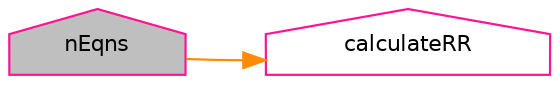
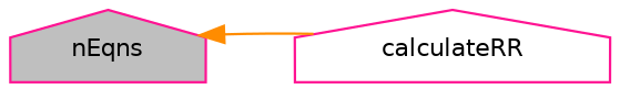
  digraph {
    rankdir=LR
    node [color=deeppink fontname=Helvetica fontsize=10 shape=house]
    n1 [fillcolor=grey75 fontcolor=black height=0.2 label=nEqns style=filled width=0.4]
    n2 [height=0.2 label=calculateRR width=0.4]
-   n1 -> n2 [color=darkorange fontname=Helvetica fontsize=10 labelfontname=Helvetica labelfontsize=10 style=solid]
+   n2 -> n1 [color=darkorange fontname=Helvetica fontsize=10 labelfontname=Helvetica labelfontsize=10 style=solid]
  }
